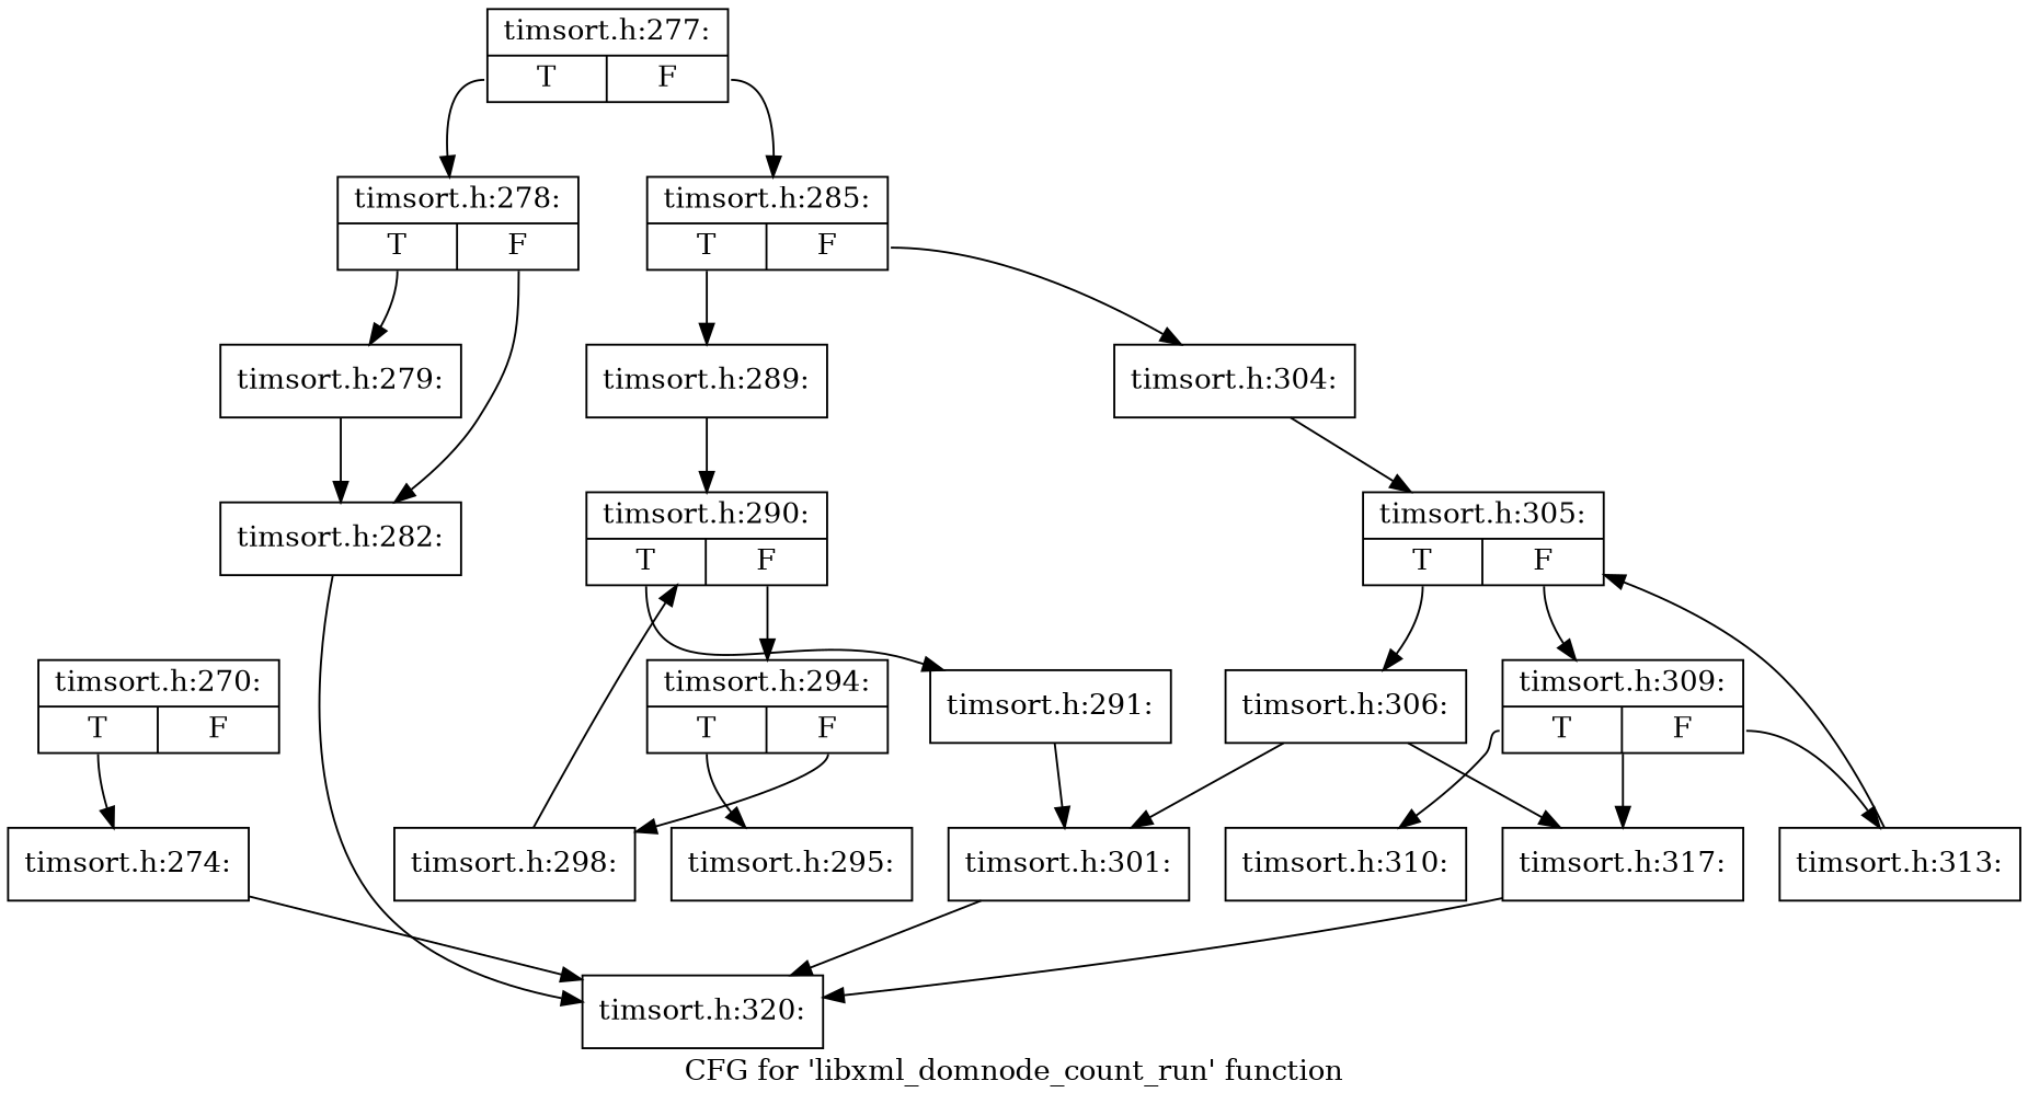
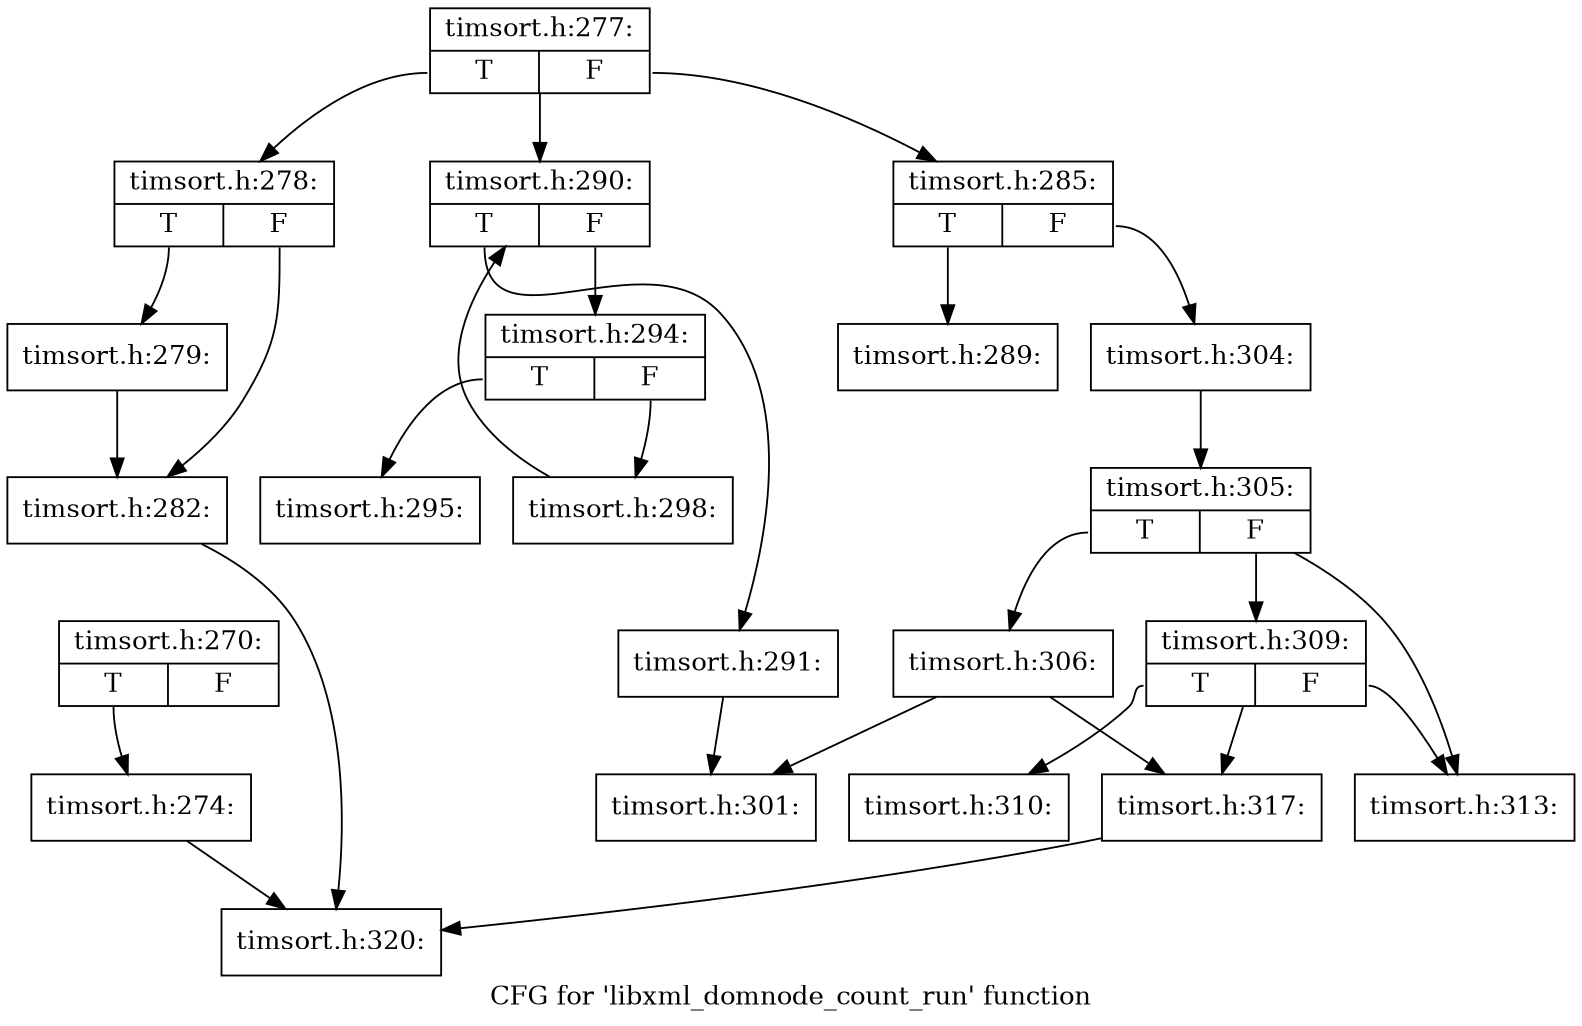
  digraph {
    label="CFG for 'libxml_domnode_count_run' function"
    node [shape=record]
    n1 [label="{timsort.h:270:|{<s0>T|<s1>F}}"]
    n2 [label="{timsort.h:274:}"]
    n3 [label="{timsort.h:320:}"]
    n4 [label="{timsort.h:277:|{<s0>T|<s1>F}}"]
    n5 [label="{timsort.h:278:|{<s0>T|<s1>F}}"]
    n6 [label="{timsort.h:285:|{<s0>T|<s1>F}}"]
    n7 [label="{timsort.h:279:}"]
    n8 [label="{timsort.h:282:}"]
    n9 [label="{timsort.h:289:}"]
    n10 [label="{timsort.h:304:}"]
    n11 [label="{timsort.h:290:|{<s0>T|<s1>F}}"]
    n12 [label="{timsort.h:305:|{<s0>T|<s1>F}}"]
    n13 [label="{timsort.h:291:}"]
    n14 [label="{timsort.h:294:|{<s0>T|<s1>F}}"]
    n15 [label="{timsort.h:306:}"]
    n16 [label="{timsort.h:309:|{<s0>T|<s1>F}}"]
    n17 [label="{timsort.h:301:}"]
    n18 [label="{timsort.h:295:}"]
    n19 [label="{timsort.h:298:}"]
    n20 [label="{timsort.h:317:}"]
    n21 [label="{timsort.h:310:}"]
    n22 [label="{timsort.h:313:}"]
    n1 -> n2 [tailport=s0]
    n2 -> n3
    n4 -> n5 [tailport=s0]
    n4 -> n6 [tailport=s1]
    n5 -> n7 [tailport=s0]
    n5 -> n8 [tailport=s1]
    n6 -> n9 [tailport=s0]
    n6 -> n10 [tailport=s1]
    n7 -> n8
    n8 -> n3
-   n9 -> n11
+   n4 -> n11
    n10 -> n12
    n11 -> n13 [tailport=s0]
    n11 -> n14 [tailport=s1]
    n12 -> n15 [tailport=s0]
    n12 -> n16 [tailport=s1]
    n13 -> n17
    n14 -> n18 [tailport=s0]
    n14 -> n19 [tailport=s1]
    n15 -> n17
    n15 -> n20
    n16 -> n20
    n16 -> n21 [tailport=s0]
    n16 -> n22 [tailport=s1]
-   n17 -> n3
    n19 -> n11
    n20 -> n3
-   n22 -> n12
+   n12 -> n22
  }
